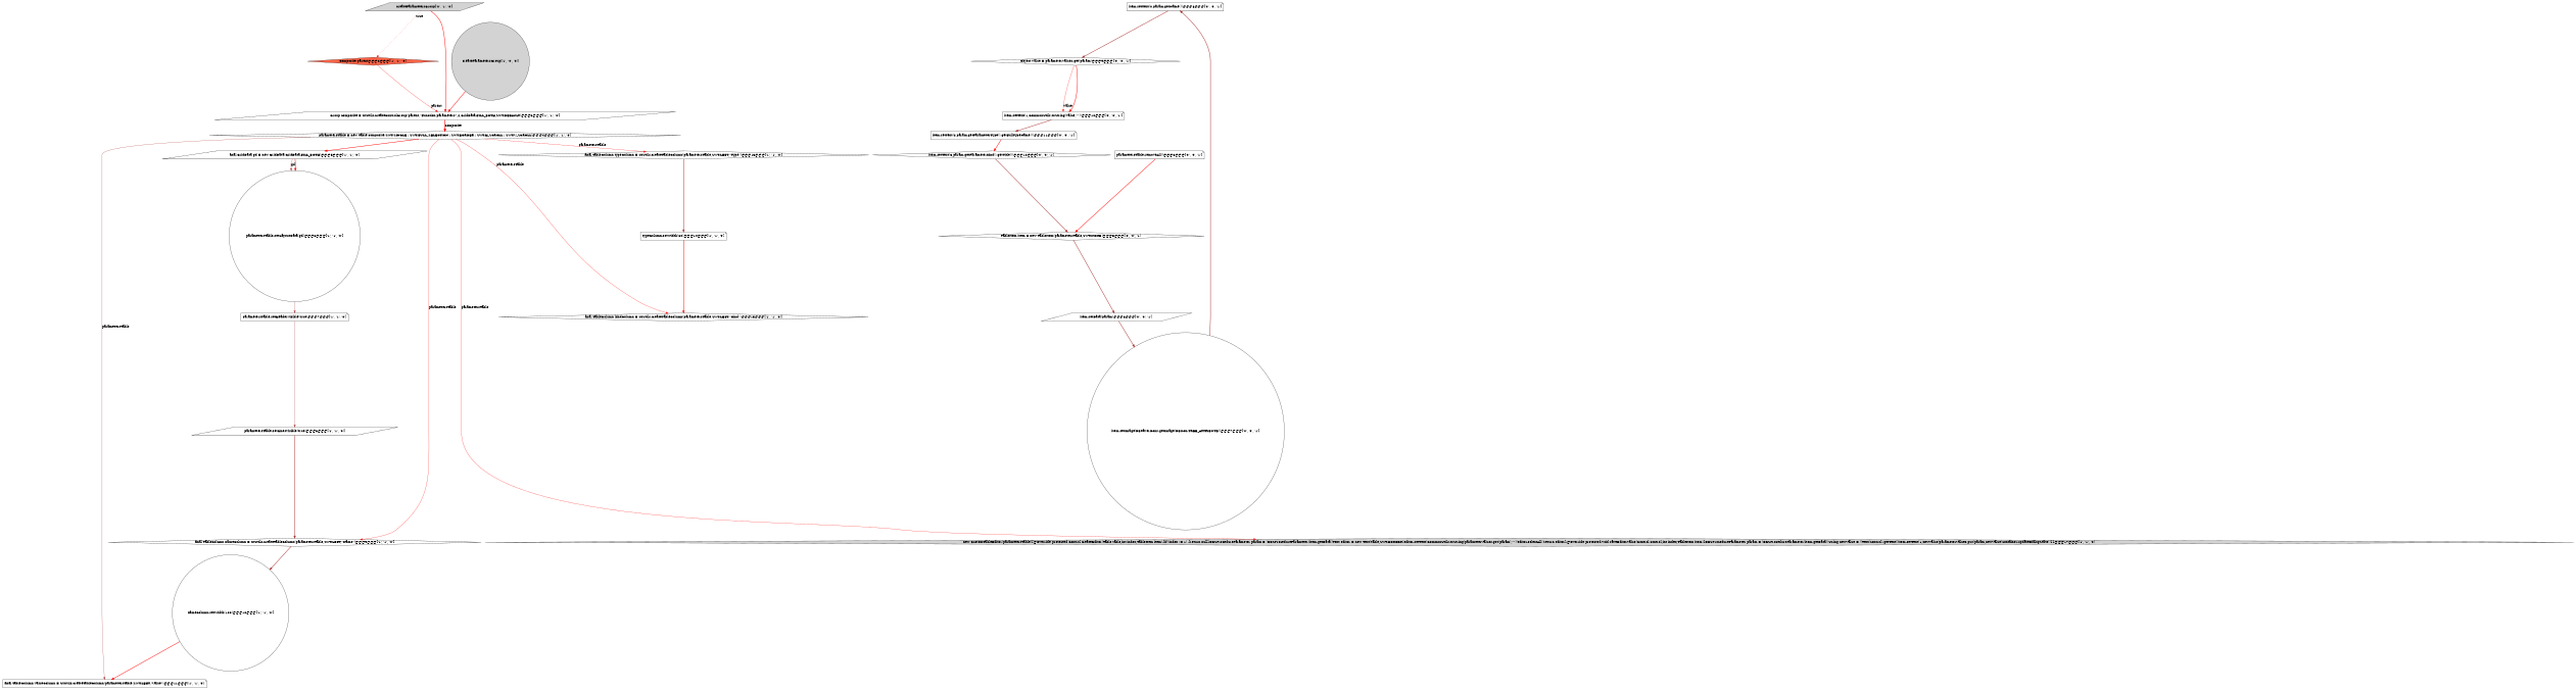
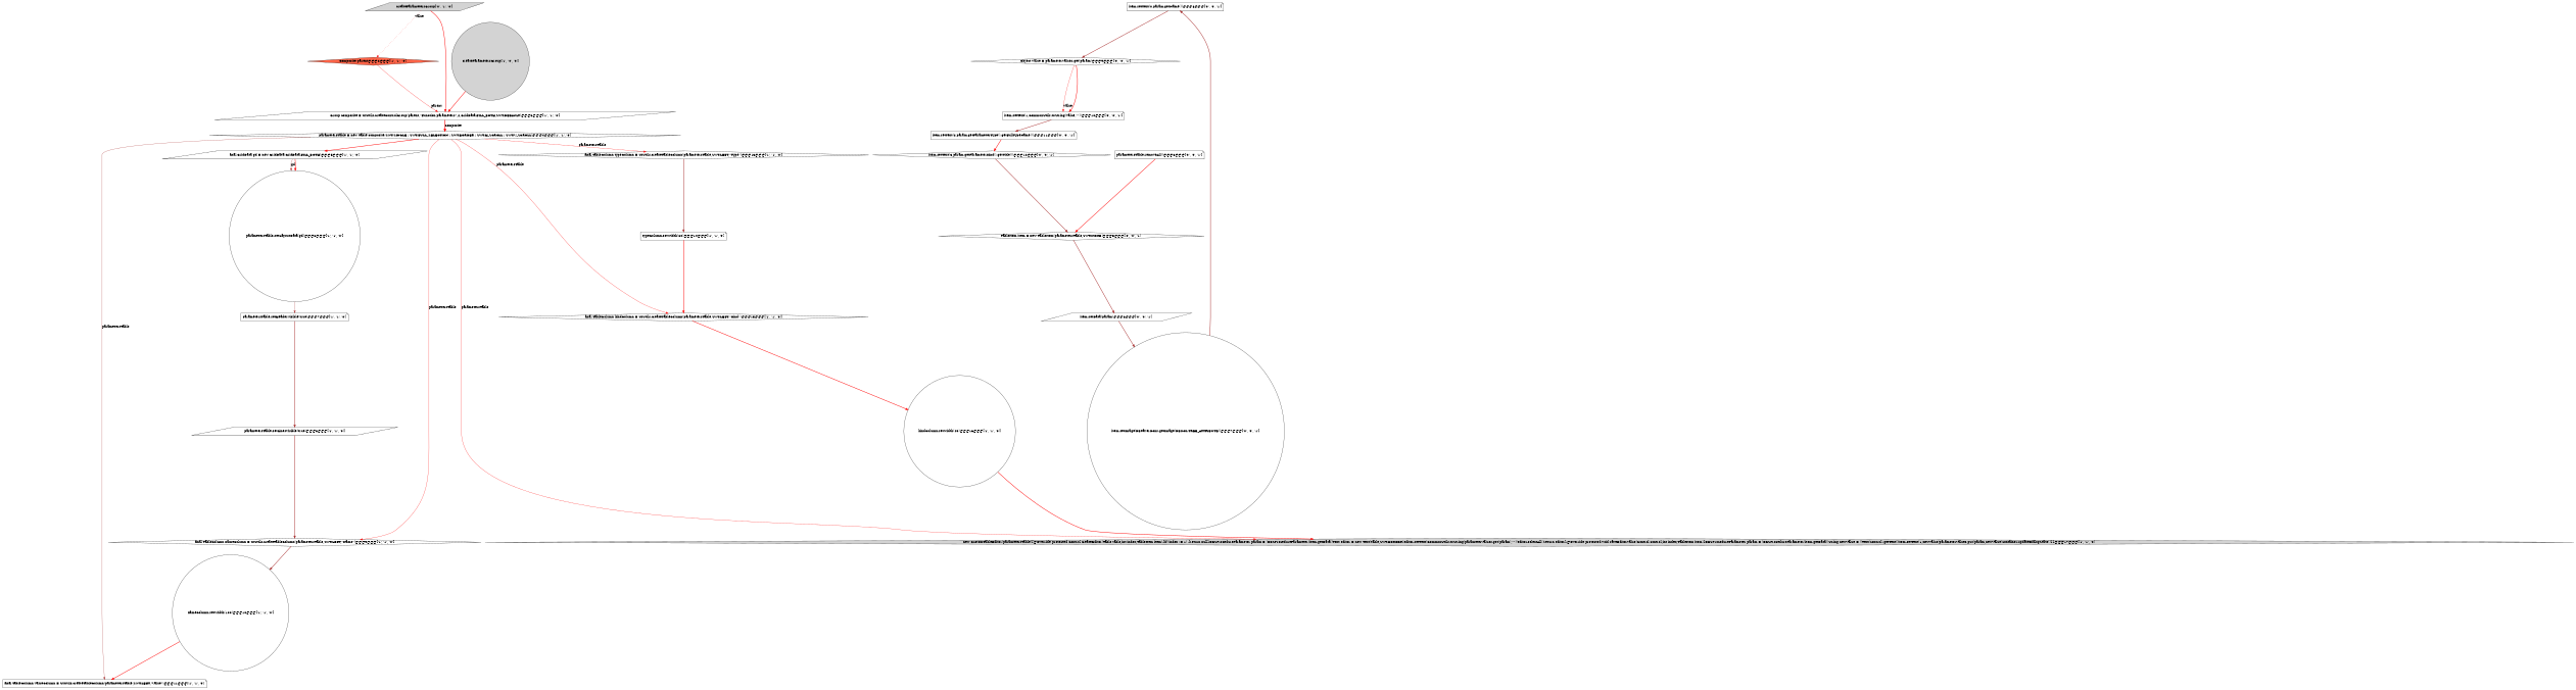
  digraph {
    fontname="DejaVu Serif"
    node [fillcolor=white fontname="DejaVu Serif" shape=diamond style=filled]
    edge [color=red fontname="DejaVu Serif" style=bold]
    n1 [label="final TableColumn nameColumn = UIUtils.createTableColumn(parametersTable,SWT.LEFT,\"Name\")@@@9@@@['1', '1', '0']"]
    n2 [label="nameColumn.setWidth(100)@@@10@@@['1', '1', '0']" shape=circle]
    n3 [label="final TableColumn valueColumn = UIUtils.createTableColumn(parametersTable,SWT.LEFT,\"Value\")@@@11@@@['1', '1', '0']" shape=note]
    n4 [label="item.setText(0,param.getName())@@@8@@@['0', '0', '1']" shape=note]
    n5 [label="Object value = parameterValues.get(param)@@@9@@@['0', '0', '1']"]
    n6 [label="item.setText(1,CommonUtils.toString(value,\"\"))@@@10@@@['0', '0', '1']" shape=note]
    n7 [fillcolor=lightgray label="createParametersGroup['0', '1', '0']" shape=parallelogram]
    n8 [fillcolor=tomato label="Composite parent@@@2@@@['1', '1', '0']"]
    n9 [label="Group composite = UIUtils.createControlGroup(parent,\"Function parameters\",2,GridData.FILL_BOTH,SWT.DEFAULT)@@@3@@@['1', '1', '0']" shape=parallelogram]
    n10 [label="parametersTable = new Table(composite,SWT.SINGLE | SWT.FULL_SELECTION | SWT.BORDER | SWT.H_SCROLL | SWT.V_SCROLL)@@@4@@@['1', '1', '0']"]
    n11 [label="item.setImage(DBeaverIcons.getImage(DBIcon.TREE_ATTRIBUTE))@@@7@@@['0', '0', '1']" shape=circle]
    n12 [label="typeColumn.setWidth(60)@@@14@@@['1', '1', '0']" shape=note]
    n13 [label="final TableColumn kindColumn = UIUtils.createTableColumn(parametersTable,SWT.LEFT,\"Kind\")@@@15@@@['1', '1', '0']"]
+   n14 [label="kindColumn.setWidth(40)@@@16@@@['1', '1', '0']" shape=circle]
    n15 [label="parametersTable.removeAll()@@@3@@@['0', '0', '1']" shape=note]
    n16 [label="TableItem item = new TableItem(parametersTable,SWT.NONE)@@@5@@@['0', '0', '1']"]
    n17 [label="item.setData(param)@@@6@@@['0', '0', '1']" shape=parallelogram]
    n18 [label="item.setText(2,param.getParameterType().getFullTypeName())@@@11@@@['0', '0', '1']" shape=note]
    n19 [label="item.setText(3,param.getParameterKind().getTitle())@@@12@@@['0', '0', '1']"]
    n20 [label="final TableColumn typeColumn = UIUtils.createTableColumn(parametersTable,SWT.LEFT,\"Type\")@@@13@@@['1', '1', '0']"]
    n21 [label="parametersTable.setHeaderVisible(true)@@@7@@@['1', '1', '0']" shape=note]
    n22 [label="parametersTable.setLinesVisible(true)@@@8@@@['1', '1', '0']" shape=parallelogram]
    n23 [fillcolor=lightgray label="new CustomTableEditor(parametersTable){@Override protected Control createEditor(Table table,int index,TableItem item){if (index != 1) {return null}DBSProcedureParameter param = (DBSProcedureParameter)item.getData()Text editor = new Text(table,SWT.BORDER)editor.setText(CommonUtils.toString(parameterValues.get(param),\"\"))editor.selectAll()return editor}@Override protected void saveEditorValue(Control control,int index,TableItem item){DBSProcedureParameter param = (DBSProcedureParameter)item.getData()String newValue = ((Text)control).getText()item.setText(1,newValue)parameterValues.put(param,newValue)container.updateDialogState()}}@@@17@@@['1', '1', '0']"]
    n24 [label="parametersTable.setLayoutData(gd)@@@6@@@['1', '1', '0']" shape=circle]
    n25 [fillcolor=lightgray label="createParametersGroup['1', '0', '0']" shape=circle]
    n26 [label="final GridData gd = new GridData(GridData.FILL_BOTH)@@@5@@@['1', '1', '0']" shape=parallelogram]
    n1 -> n2 [color=brown]
    n2 -> n3
    n4 -> n5 [color=brown]
    n5 -> n6 [label=value style=solid]
    n5 -> n6
    n6 -> n18 [color=brown]
-   n7 -> n8 [label=true style=dotted]
+   n7 -> n8 [label=value style=dotted]
    n7 -> n9
    n8 -> n9 [label=parent style=solid]
    n9 -> n10
    n9 -> n10 [label=composite style=solid]
    n10 -> n1 [label=parametersTable style=solid]
    n10 -> n3 [color=brown label=parametersTable style=solid]
    n10 -> n13 [label=parametersTable style=solid]
    n10 -> n20 [label=parametersTable style=solid]
    n10 -> n23 [label=parametersTable style=solid]
    n10 -> n26
    n11 -> n4 [color=brown]
    n12 -> n13
+   n13 -> n14
+   n14 -> n23
    n15 -> n16
    n16 -> n17 [color=brown]
    n17 -> n11 [color=brown]
    n18 -> n19
    n19 -> n16 [color=brown]
    n20 -> n12 [color=brown]
-   n21 -> n22 [color=brown style=solid]
+   n21 -> n22 [color=brown]
    n22 -> n1 [color=brown]
    n24 -> n21 [color=brown style=solid]
    n25 -> n9
    n26 -> n24 [color=brown label=gd style=solid]
    n26 -> n24
  }
